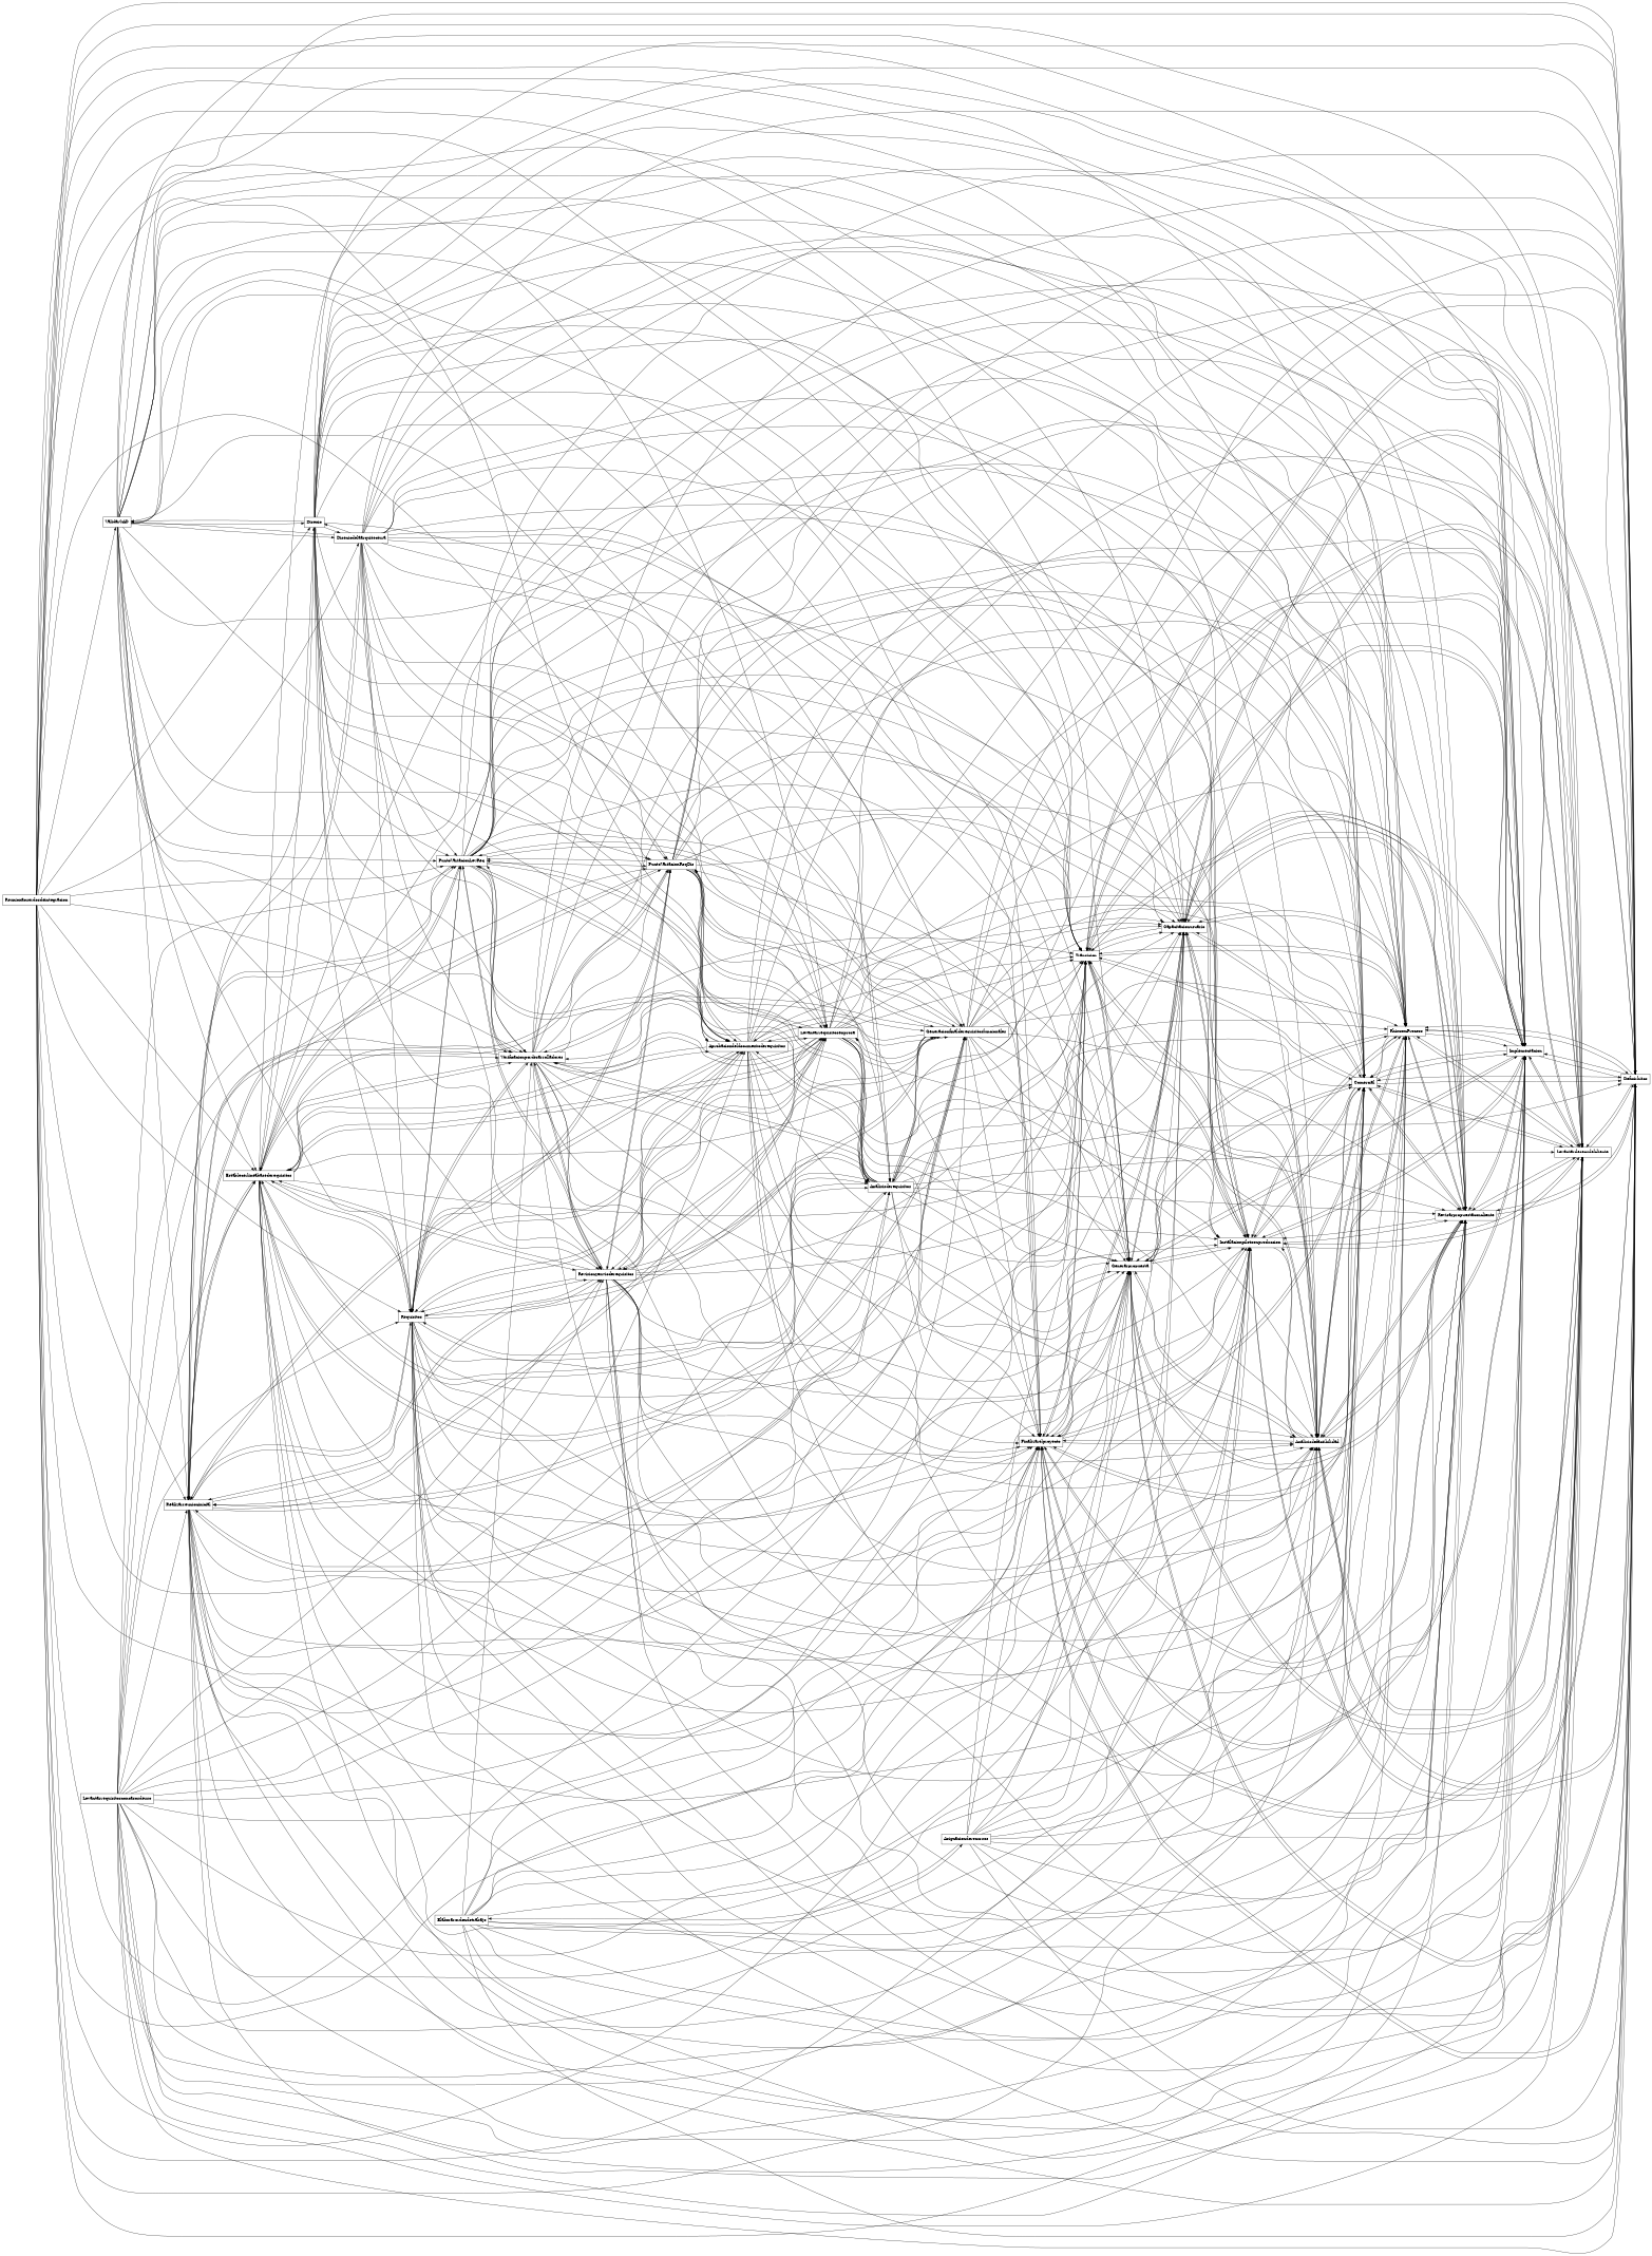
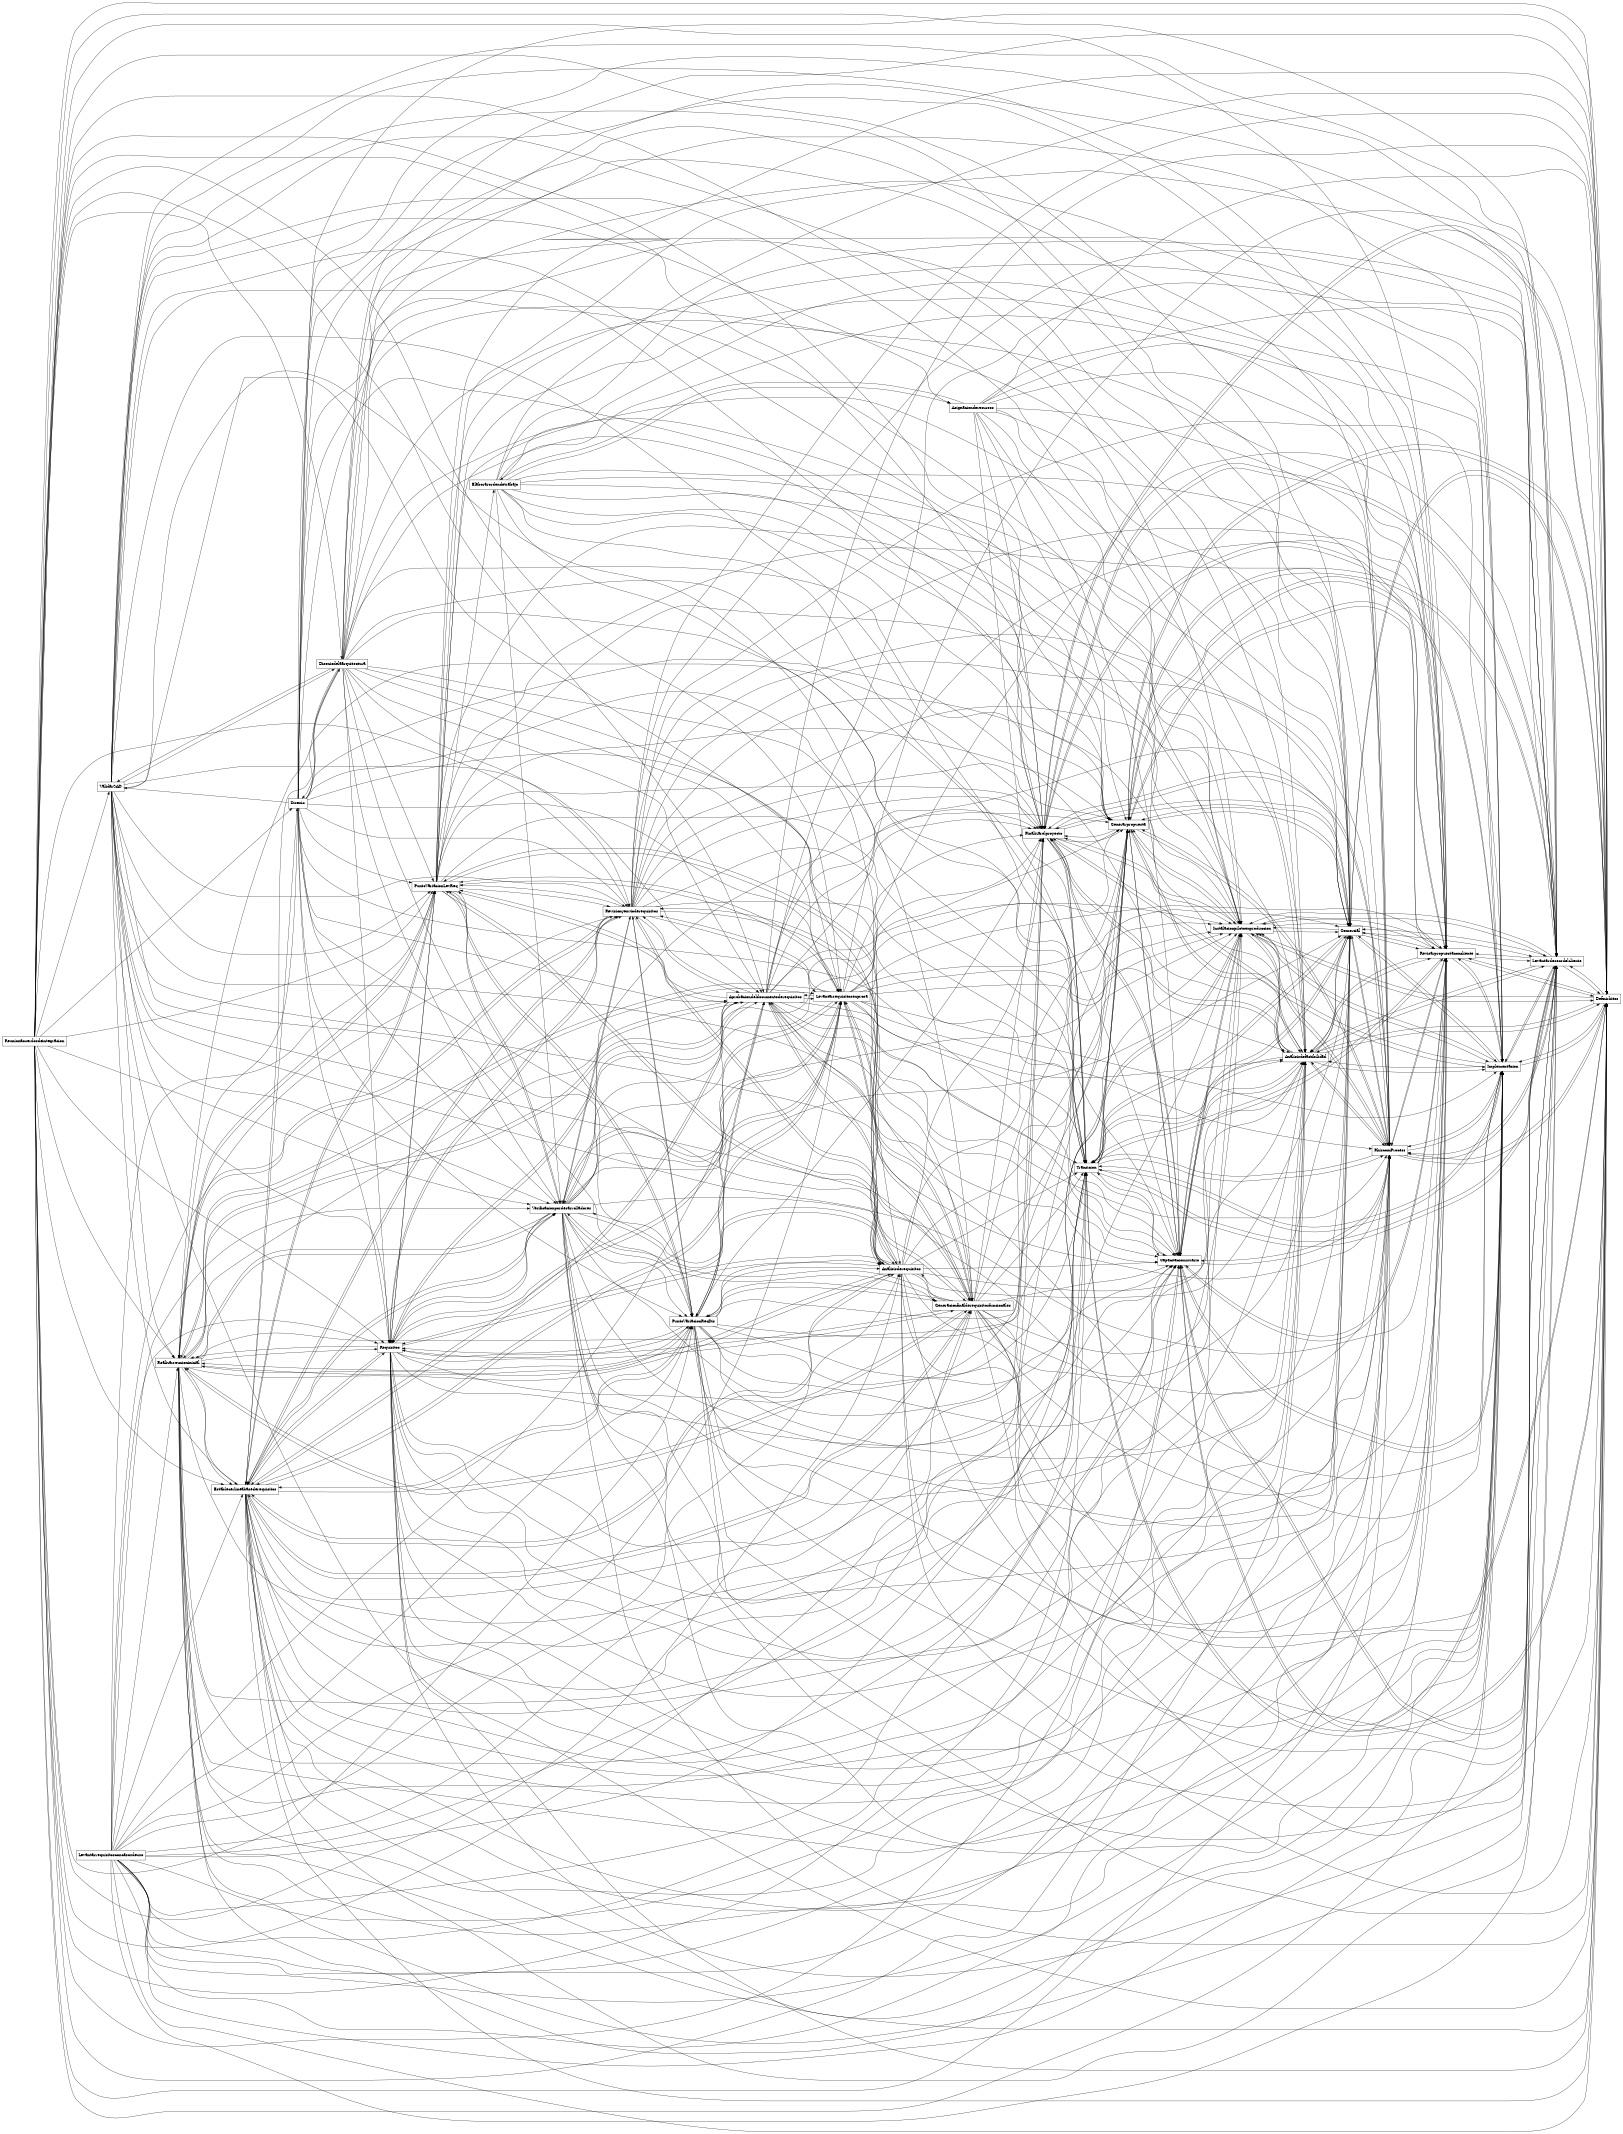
  digraph {
    rankdir=LR
    node [shape=box]
    edge [arrowhead=normal]
    n1 [label=ValidarSAD]
    n2 [label=Finalizarelproyecto]
    n3 [label=Realizarreunioninicial]
    n4 [label=Transicion]
    n5 [label=Definirhitos]
    n6 [label=Levantardeseosdelcliente]
    n7 [label=Diseniodelaarquitectura]
    n8 [label=Implementacion]
    n9 [label=Revisarpropuestaconcliente]
    n10 [label=Establecerlineabasederequisitos]
    n11 [label=Requisitos]
    n12 [label=PuntoVariacionLevReq]
    n13 [label=Levantarrequisitosenprosa]
    n14 [label=Analisisderequisitos]
    n15 [label=Generacionfinalderequisitosfuncionales]
    n16 [label=RhiscomProcess]
    n17 [label=Comercial]
    n18 [label=Analisisdefactibilidad]
    n19 [label=Aprobaciondeldocumentoderequisitos]
    n20 [label=PuntoVariacionReqDis]
    n21 [label=Instalacionpilotoenproduccion]
    n22 [label=Revisionyenvioderequisitos]
    n23 [label=Verificacionpordesarrolladores]
    n24 [label=Capacitacionusuario]
    n25 [label=Disenio]
    n26 [label=Generarpropuesta]
    n27 [label=Elaborarordendetrabajo]
    n28 [label=Asignacionderecursos]
    n29 [label=Levantarrequisitosconcasosdeuso]
    n30 [label=Reunionacuerdosdeintegracion]
    n1 -> n2
    n1 -> n3
    n1 -> n4
    n1 -> n5
    n1 -> n6
    n1 -> n7
    n1 -> n8
    n1 -> n9
    n1 -> n10
    n1 -> n11
    n1 -> n12
    n1 -> n13
    n1 -> n14
    n1 -> n15
    n1 -> n16
    n1 -> n17
    n1 -> n18
    n1 -> n19
    n1 -> n20
    n1 -> n21
    n1 -> n22
    n1 -> n23
    n1 -> n24
-   n1 -> n25
+   n1 -> n28
    n1 -> n26
    n2 -> n4
    n2 -> n5
    n2 -> n6
    n2 -> n8
    n2 -> n9
    n2 -> n16
    n2 -> n17
    n2 -> n18
    n2 -> n21
    n2 -> n24
    n2 -> n26
    n3 -> n2
    n3 -> n4
    n3 -> n5
    n3 -> n6
    n3 -> n8
    n3 -> n9
    n3 -> n10
    n3 -> n11
    n3 -> n12
    n3 -> n13
    n3 -> n14
    n3 -> n15
    n3 -> n16
    n3 -> n17
    n3 -> n18
    n3 -> n19
    n3 -> n20
    n3 -> n21
    n3 -> n22
    n3 -> n23
    n3 -> n24
    n3 -> n26
    n4 -> n2
    n4 -> n5
    n4 -> n6
    n4 -> n8
    n4 -> n9
    n4 -> n16
    n4 -> n17
    n4 -> n18
    n4 -> n21
    n4 -> n24
    n4 -> n26
    n5 -> n2
    n5 -> n4
    n5 -> n6
    n5 -> n8
    n5 -> n9
    n5 -> n16
    n5 -> n17
    n5 -> n18
    n5 -> n21
    n5 -> n24
    n5 -> n26
    n6 -> n2
    n6 -> n4
    n6 -> n5
    n6 -> n8
    n6 -> n9
    n6 -> n16
    n6 -> n17
    n6 -> n18
    n6 -> n21
    n6 -> n24
    n6 -> n26
    n7 -> n1
    n7 -> n2
    n7 -> n3
    n7 -> n4
    n7 -> n5
    n7 -> n6
    n7 -> n8
    n7 -> n9
    n7 -> n10
    n7 -> n11
    n7 -> n12
    n7 -> n13
    n7 -> n14
    n7 -> n15
    n7 -> n16
    n7 -> n17
    n7 -> n18
    n7 -> n19
    n7 -> n20
    n7 -> n21
    n7 -> n22
    n7 -> n23
    n7 -> n24
    n7 -> n25
    n7 -> n26
    n8 -> n2
    n8 -> n4
    n8 -> n5
    n8 -> n6
    n8 -> n9
    n8 -> n16
    n8 -> n17
    n8 -> n18
    n8 -> n21
    n8 -> n24
    n8 -> n26
    n9 -> n2
    n9 -> n4
    n9 -> n5
    n9 -> n6
    n9 -> n8
    n9 -> n16
    n9 -> n17
    n9 -> n18
    n9 -> n21
    n9 -> n24
    n9 -> n26
    n10 -> n2
    n10 -> n3
    n10 -> n4
    n10 -> n5
    n10 -> n6
    n10 -> n8
    n10 -> n9
    n10 -> n11
    n10 -> n12
    n10 -> n13
    n10 -> n14
    n10 -> n15
    n10 -> n16
    n10 -> n17
    n10 -> n18
    n10 -> n19
    n10 -> n20
    n10 -> n21
    n10 -> n22
    n10 -> n23
    n10 -> n24
    n10 -> n25
    n10 -> n26
    n11 -> n2
    n11 -> n3
    n11 -> n4
    n11 -> n5
    n11 -> n6
    n11 -> n8
    n11 -> n9
    n11 -> n10
    n11 -> n12
    n11 -> n13
    n11 -> n14
    n11 -> n15
    n11 -> n16
    n11 -> n17
    n11 -> n18
    n11 -> n19
    n11 -> n20
    n11 -> n21
    n11 -> n22
    n11 -> n23
    n11 -> n24
    n11 -> n26
    n12 -> n2
    n12 -> n3
    n12 -> n4
    n12 -> n5
    n12 -> n6
    n12 -> n8
    n12 -> n9
    n12 -> n10
    n12 -> n11
    n12 -> n13
    n12 -> n14
    n12 -> n15
    n12 -> n16
    n12 -> n17
    n12 -> n18
    n12 -> n19
    n12 -> n20
    n12 -> n21
    n12 -> n22
    n12 -> n23
-   n12 -> n24
+   n12 -> n27
    n12 -> n26
    n13 -> n2
    n13 -> n3
    n13 -> n4
    n13 -> n5
    n13 -> n6
    n13 -> n8
    n13 -> n9
    n13 -> n10
    n13 -> n11
    n13 -> n12
    n13 -> n14
    n13 -> n15
    n13 -> n16
    n13 -> n17
    n13 -> n18
    n13 -> n19
    n13 -> n20
    n13 -> n21
    n13 -> n22
    n13 -> n23
    n13 -> n24
    n13 -> n26
    n14 -> n2
    n14 -> n3
    n14 -> n4
    n14 -> n5
    n14 -> n6
    n14 -> n8
    n14 -> n9
    n14 -> n10
    n14 -> n11
    n14 -> n12
    n14 -> n13
    n14 -> n15
    n14 -> n16
    n14 -> n17
    n14 -> n18
    n14 -> n19
    n14 -> n20
    n14 -> n21
    n14 -> n22
    n14 -> n23
    n14 -> n24
    n14 -> n26
    n15 -> n2
    n15 -> n3
    n15 -> n4
    n15 -> n5
    n15 -> n6
    n15 -> n8
    n15 -> n9
    n15 -> n10
    n15 -> n11
    n15 -> n12
    n15 -> n13
    n15 -> n14
    n15 -> n16
    n15 -> n17
    n15 -> n18
    n15 -> n19
    n15 -> n20
    n15 -> n21
    n15 -> n22
    n15 -> n23
    n15 -> n24
    n15 -> n26
    n16 -> n2
    n16 -> n4
    n16 -> n5
    n16 -> n6
    n16 -> n8
    n16 -> n9
    n16 -> n17
    n16 -> n18
    n16 -> n21
    n16 -> n24
    n16 -> n26
    n17 -> n2
    n17 -> n4
    n17 -> n5
    n17 -> n6
    n17 -> n8
    n17 -> n9
    n17 -> n16
    n17 -> n18
    n17 -> n21
    n17 -> n24
    n17 -> n26
    n18 -> n2
    n18 -> n4
    n18 -> n5
    n18 -> n6
    n18 -> n8
    n18 -> n9
    n18 -> n16
    n18 -> n17
    n18 -> n21
    n18 -> n24
    n18 -> n26
    n19 -> n2
    n19 -> n3
    n19 -> n4
    n19 -> n5
    n19 -> n6
    n19 -> n8
    n19 -> n9
    n19 -> n10
    n19 -> n11
    n19 -> n12
    n19 -> n13
    n19 -> n14
    n19 -> n15
    n19 -> n16
    n19 -> n17
    n19 -> n18
    n19 -> n20
    n19 -> n21
    n19 -> n22
    n19 -> n23
    n19 -> n24
    n19 -> n26
    n20 -> n2
    n20 -> n3
    n20 -> n4
    n20 -> n5
    n20 -> n6
    n20 -> n8
    n20 -> n9
    n20 -> n10
    n20 -> n11
    n20 -> n12
    n20 -> n13
    n20 -> n14
    n20 -> n15
    n20 -> n16
    n20 -> n17
    n20 -> n18
    n20 -> n19
    n20 -> n21
    n20 -> n22
    n20 -> n24
    n20 -> n26
    n21 -> n2
    n21 -> n4
    n21 -> n5
    n21 -> n6
    n21 -> n8
    n21 -> n9
    n21 -> n16
    n21 -> n17
    n21 -> n18
    n21 -> n24
    n21 -> n26
    n22 -> n2
    n22 -> n3
    n22 -> n4
    n22 -> n5
    n22 -> n6
    n22 -> n8
    n22 -> n9
    n22 -> n10
    n22 -> n11
    n22 -> n12
    n22 -> n13
    n22 -> n14
    n22 -> n15
    n22 -> n16
    n22 -> n17
    n22 -> n18
    n22 -> n19
    n22 -> n20
    n22 -> n21
    n22 -> n23
    n22 -> n24
    n22 -> n26
    n23 -> n2
    n23 -> n3
    n23 -> n4
    n23 -> n5
    n23 -> n6
    n23 -> n8
    n23 -> n9
    n23 -> n10
    n23 -> n11
    n23 -> n12
    n23 -> n13
    n23 -> n14
    n23 -> n15
    n23 -> n16
    n23 -> n17
    n23 -> n18
    n23 -> n19
    n23 -> n20
    n23 -> n21
    n23 -> n22
    n23 -> n24
    n23 -> n26
    n24 -> n2
    n24 -> n4
    n24 -> n5
    n24 -> n6
    n24 -> n8
    n24 -> n9
    n24 -> n16
    n24 -> n17
    n24 -> n18
    n24 -> n21
    n24 -> n26
    n25 -> n1
    n25 -> n2
    n25 -> n3
    n25 -> n4
    n25 -> n5
    n25 -> n6
    n25 -> n7
    n25 -> n8
    n25 -> n9
    n25 -> n11
    n25 -> n12
    n25 -> n13
    n25 -> n14
    n25 -> n15
    n25 -> n16
    n25 -> n17
    n25 -> n18
    n25 -> n19
    n25 -> n20
    n25 -> n21
    n25 -> n22
    n25 -> n23
    n25 -> n24
    n25 -> n26
    n26 -> n2
    n26 -> n4
    n26 -> n5
    n26 -> n6
    n26 -> n8
    n26 -> n9
    n26 -> n16
    n26 -> n17
    n26 -> n18
    n26 -> n21
    n26 -> n24
    n27 -> n2
    n27 -> n4
    n27 -> n5
    n27 -> n6
    n27 -> n8
    n27 -> n9
    n27 -> n16
    n27 -> n17
    n27 -> n18
    n27 -> n21
    n27 -> n23
    n27 -> n24
    n27 -> n26
    n27 -> n28
    n28 -> n2
    n28 -> n4
    n28 -> n5
    n28 -> n6
    n28 -> n8
    n28 -> n9
    n28 -> n16
    n28 -> n17
    n28 -> n18
    n28 -> n21
    n28 -> n24
    n28 -> n26
    n28 -> n27
    n29 -> n2
    n29 -> n3
    n29 -> n4
    n29 -> n5
    n29 -> n6
    n29 -> n8
    n29 -> n9
    n29 -> n10
    n29 -> n11
    n29 -> n12
    n29 -> n13
    n29 -> n14
    n29 -> n15
    n29 -> n16
    n29 -> n17
    n29 -> n18
    n29 -> n19
    n29 -> n20
    n29 -> n21
    n29 -> n22
    n29 -> n23
    n29 -> n24
    n29 -> n26
    n30 -> n1
    n30 -> n2
    n30 -> n3
    n30 -> n4
    n30 -> n5
    n30 -> n6
    n30 -> n7
    n30 -> n8
    n30 -> n9
    n30 -> n10
    n30 -> n11
    n30 -> n12
    n30 -> n13
    n30 -> n14
    n30 -> n15
    n30 -> n16
    n30 -> n17
    n30 -> n18
    n30 -> n19
    n30 -> n20
    n30 -> n21
    n30 -> n22
    n30 -> n23
    n30 -> n24
    n30 -> n25
    n30 -> n26
  }
